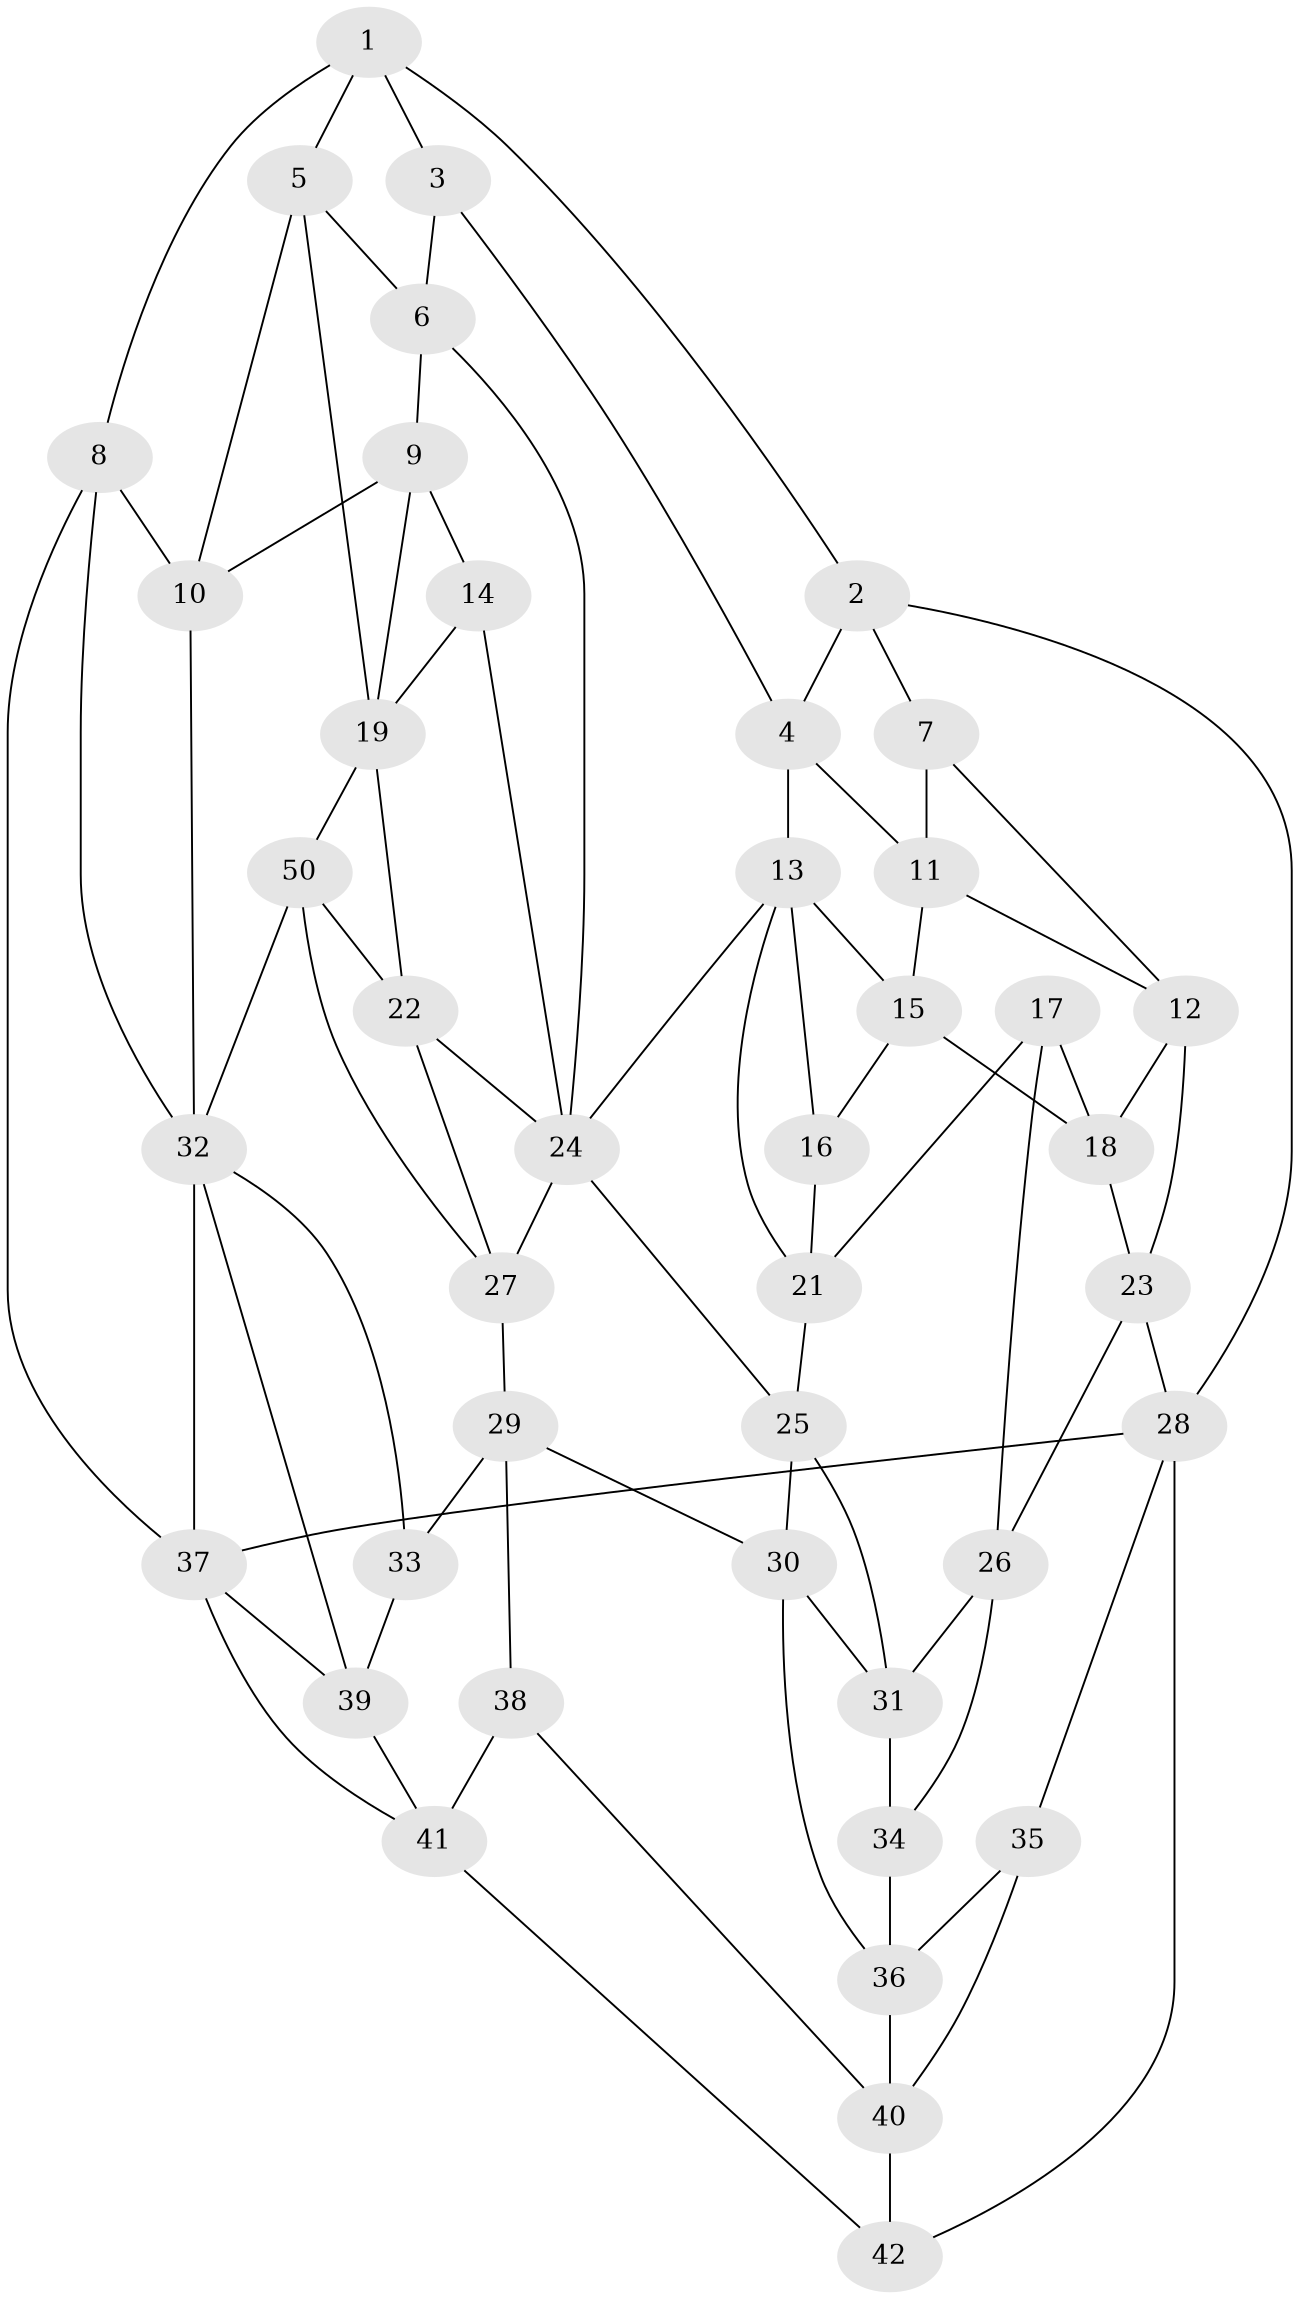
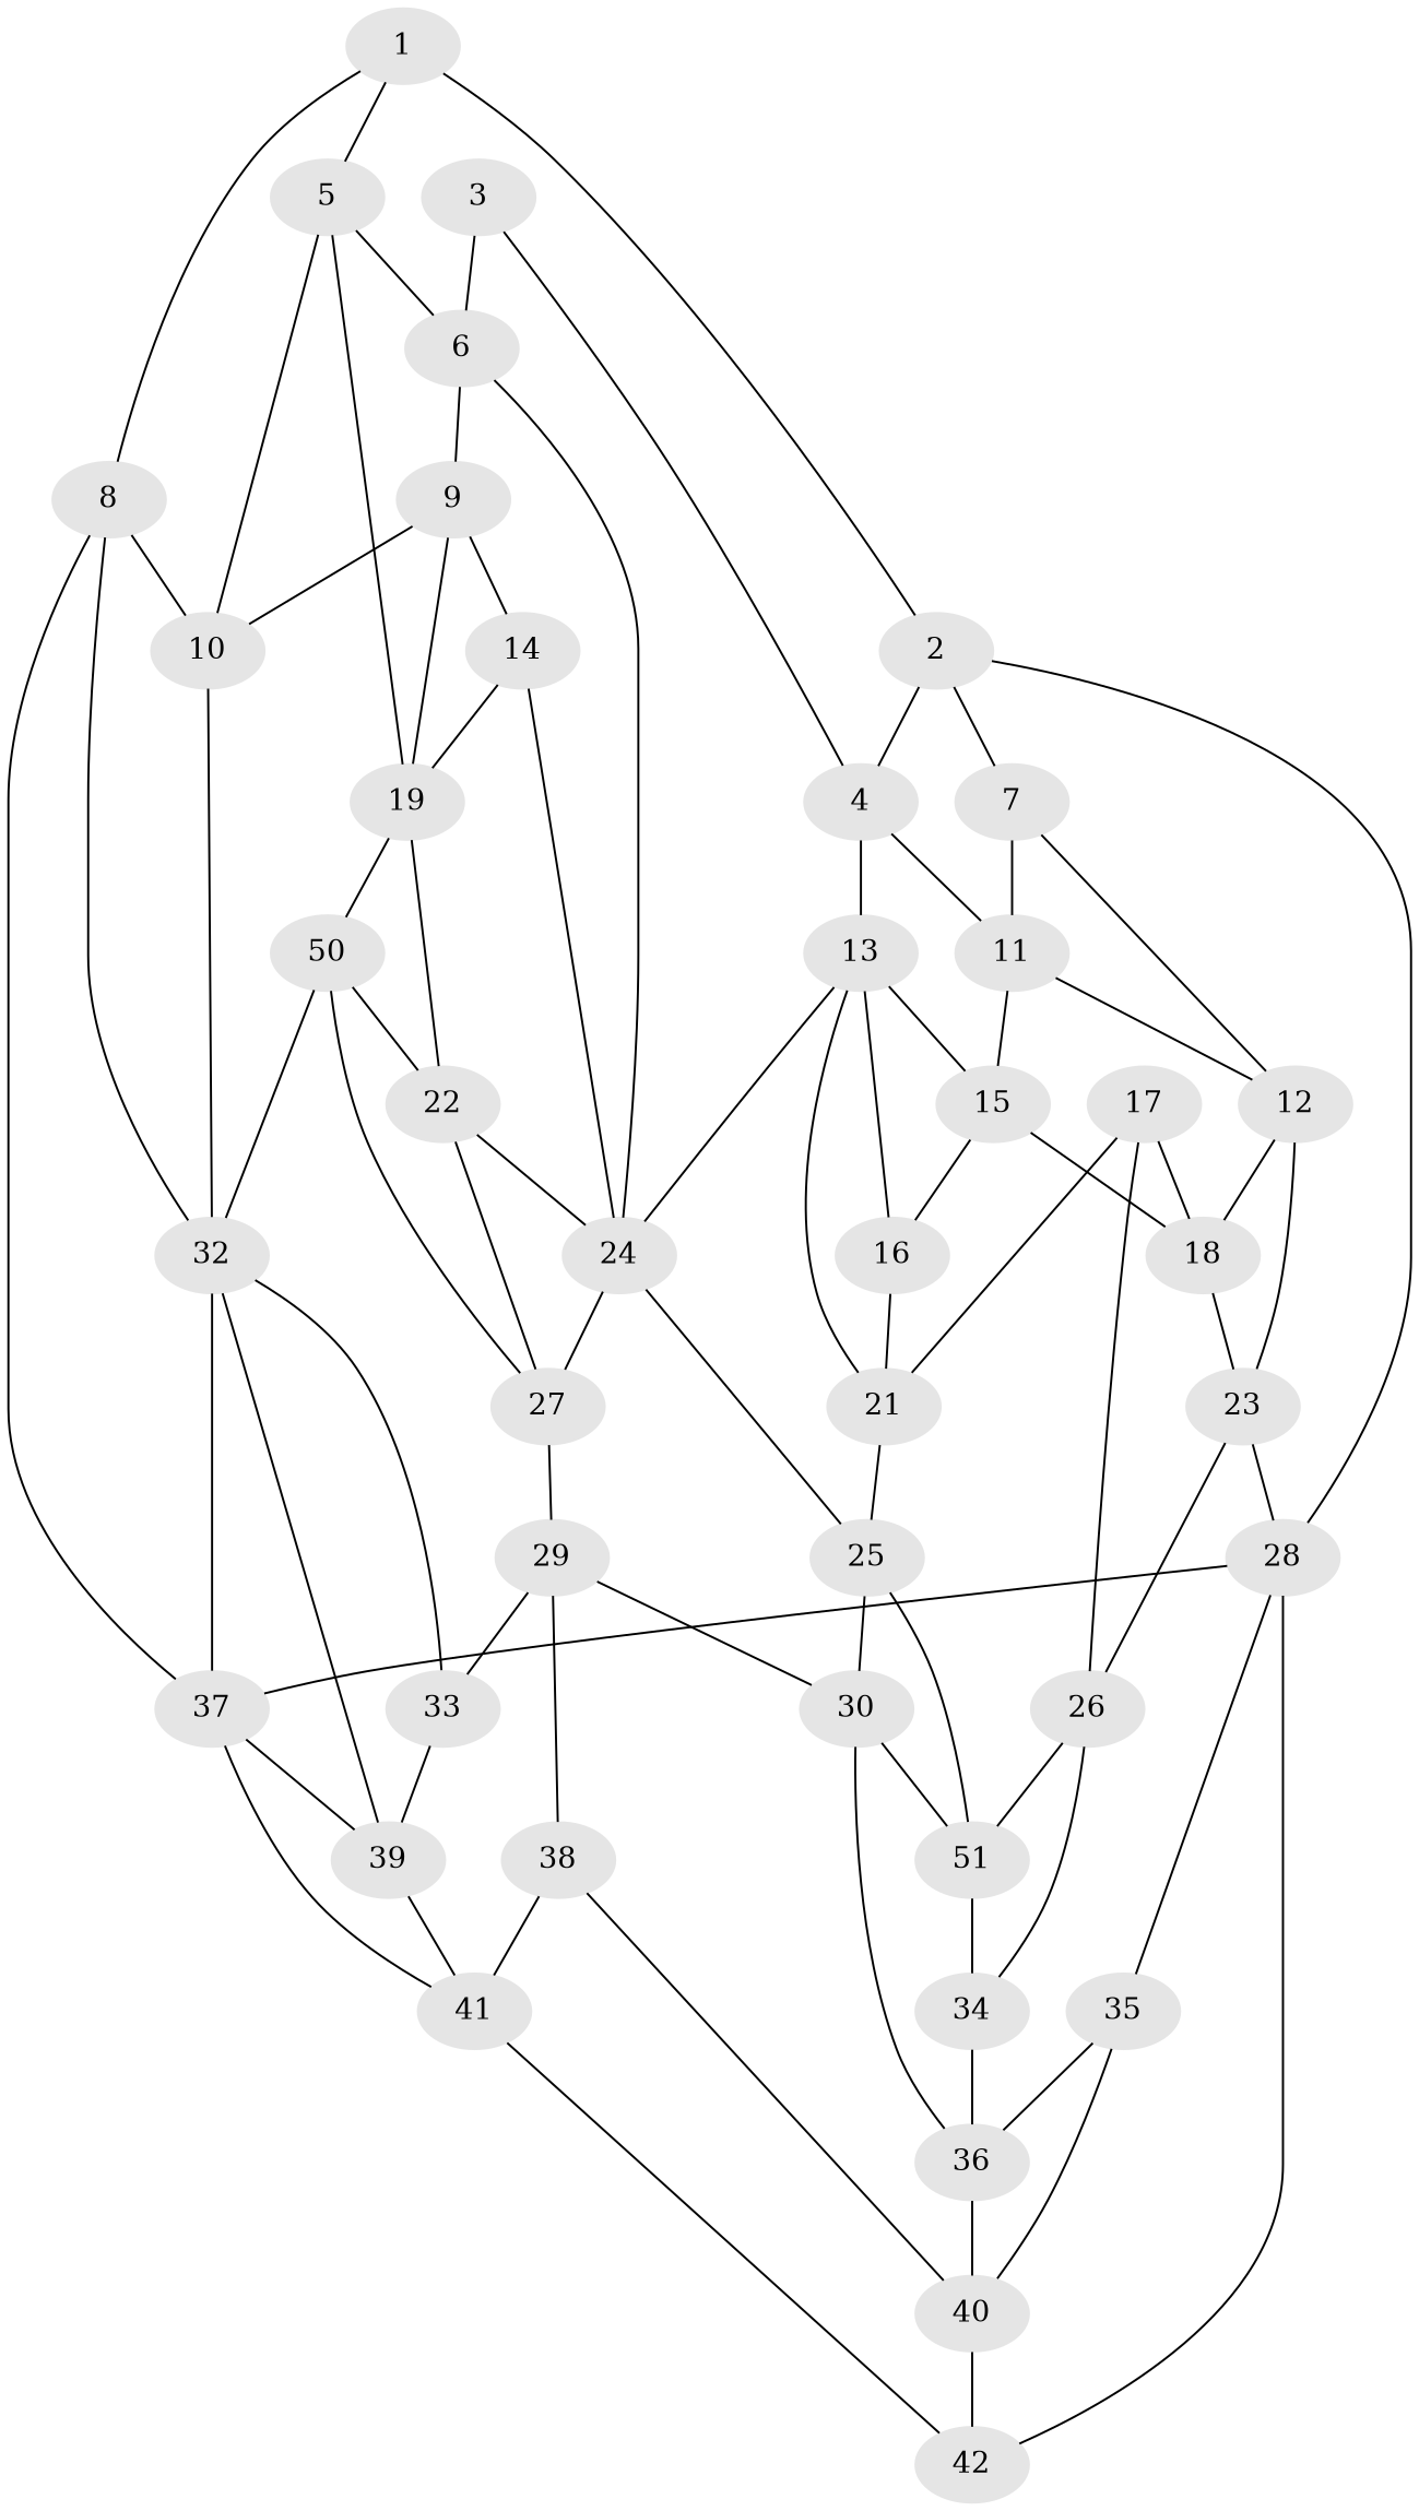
  graph {
    node [color=gray90 style=filled]
    edge [weight=1.0]
    1
    2
    3
    5
    8
    4
    7
    28
    6
    10
    19
    32
    37
    11
    13
    12
    35
    42
    9
    24
    15
    14
    27
    25
    18
    23
    33
    39
    41
    n30 [label=50]
    22
    16
    26
    21
    17
-   31
+   31 [label=51]
    34
    29
    30
    36
    38
    40
    1 -- 2
-   1 -- 3
    1 -- 5
    1 -- 8
    2 -- 4
    2 -- 7
    2 -- 28
    3 -- 4
    3 -- 6
    5 -- 6
    5 -- 10
    5 -- 19
    8 -- 10
    8 -- 32
    8 -- 37
    4 -- 11
    4 -- 13
    7 -- 11
    7 -- 12
    28 -- 37
    28 -- 35
    28 -- 42
    6 -- 9
    6 -- 24
    10 -- 32
    19 -- n30
    19 -- 22
    32 -- 37
    32 -- 33
    32 -- 39
    37 -- 39
    37 -- 41
    11 -- 12
    11 -- 15
    13 -- 24
    13 -- 15
    13 -- 16
    13 -- 21
    12 -- 18
    12 -- 23
    35 -- 36
    35 -- 40
    9 -- 10
    9 -- 19
    9 -- 14
    24 -- 27
    24 -- 25
    15 -- 18
    15 -- 16
    14 -- 19
    14 -- 24
    27 -- 29
    25 -- 31
    25 -- 30
    18 -- 23
    23 -- 28
    23 -- 26
    33 -- 39
    39 -- 41
    41 -- 42
    n30 -- 32
    n30 -- 27
    n30 -- 22
    22 -- 24
    22 -- 27
    16 -- 21
    26 -- 31
    26 -- 34
    21 -- 25
    17 -- 18
    17 -- 26
    17 -- 21
    31 -- 34
    34 -- 36
    29 -- 33
    29 -- 30
    29 -- 38
    30 -- 31
    30 -- 36
    36 -- 40
    38 -- 41
    38 -- 40
    40 -- 42
  }
